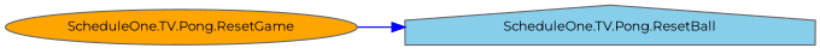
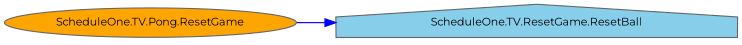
  digraph {
    rankdir=LR
    fontname=Montserrat
    node [fontname=Montserrat fontsize=10 style=filled]
    n1 [color=gray40 fillcolor=orange fontcolor=black height=0.2 label="ScheduleOne.TV.Pong.ResetGame" shape=ellipse width=0.4]
-   n2 [color=grey40 fillcolor=skyblue height=0.2 label="ScheduleOne.TV.Pong.ResetBall" shape=house width=0.4]
+   n2 [color=grey40 fillcolor=skyblue height=0.2 label="ScheduleOne.TV.ResetGame.ResetBall" shape=house width=0.4]
    n1 -> n2 [color=blue fontname=Montserrat fontsize=10 labelfontname=Helvetica labelfontsize=10 style=solid]
  }
